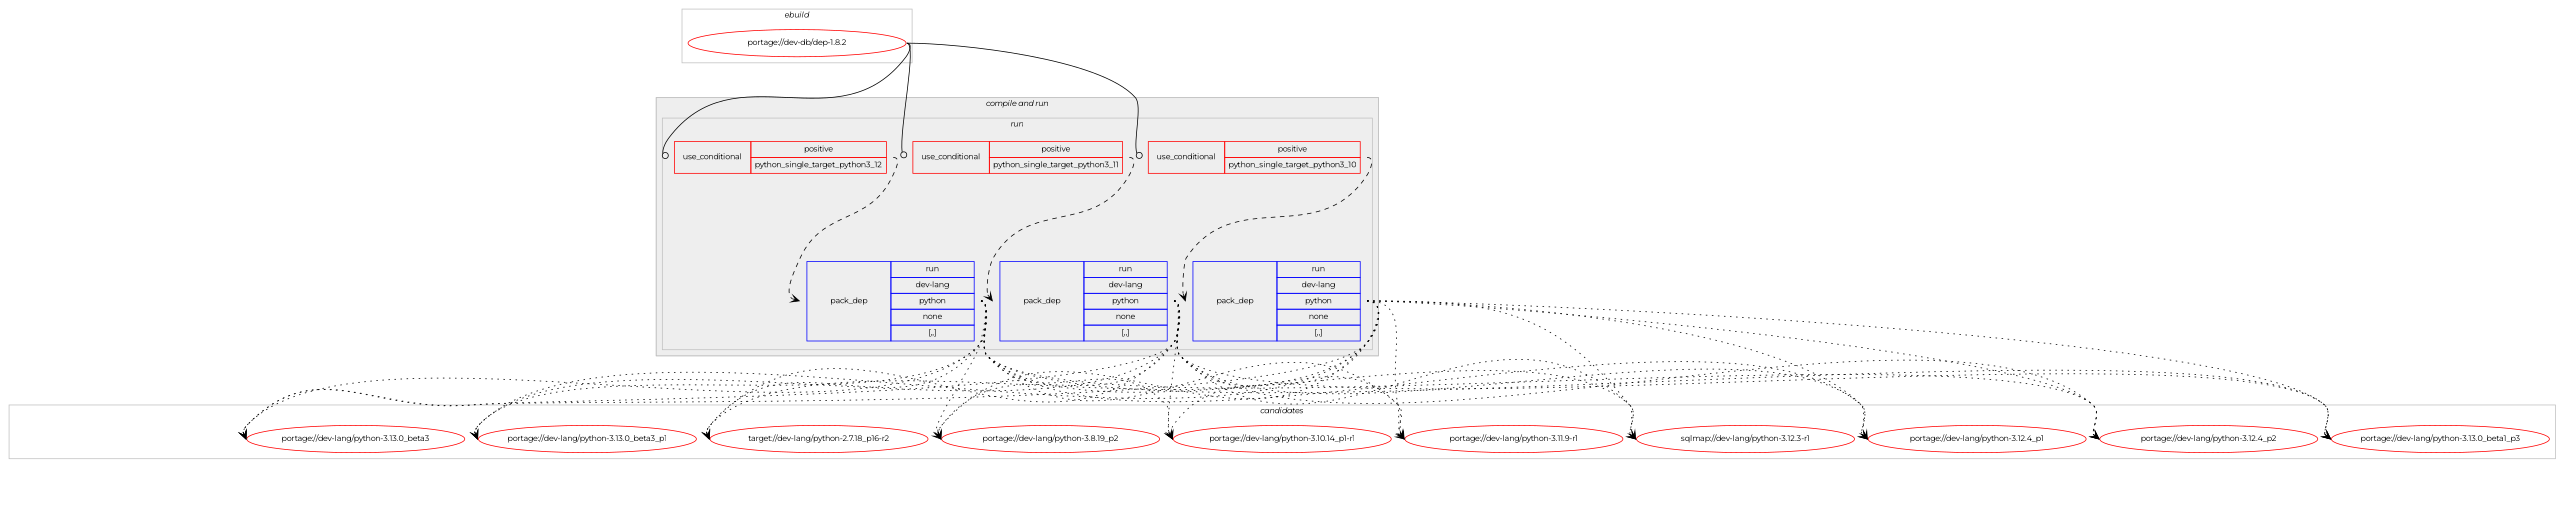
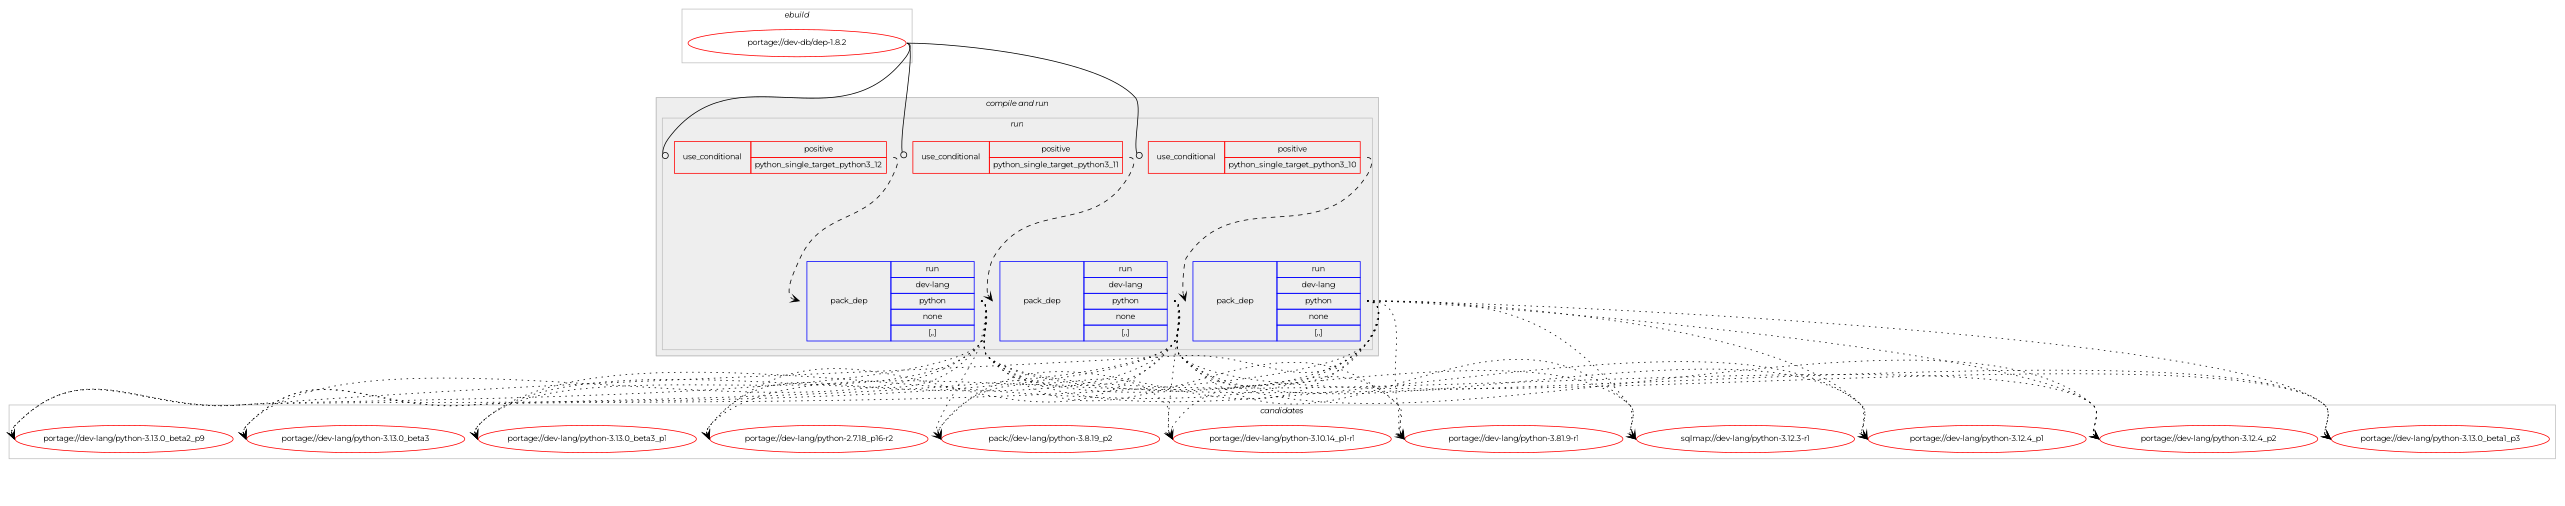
  digraph {
    compound=true
    concentrate=true
    fontname=Montserrat
    fontsize=10
    newrank=true
    rankdir=TB
    ranksep=1.5
    node [color=red fontname=Montserrat fontsize=10]
    edge [arrowhead=vee fontname=Montserrat headport=w style=dotted tailport=e weight=100]
    n1 [label="portage://dev-db/dep-1.8.2" width=4]
    n2 [color=blue label=<<TABLE BORDER="0" CELLBORDER="1" CELLSPACING="0" CELLPADDING="4" WIDTH="220"><TR><TD ROWSPAN="6" CELLPADDING="30">pack_dep</TD></TR><TR><TD WIDTH="110">run</TD></TR><TR><TD>dev-lang</TD></TR><TR><TD>python</TD></TR><TR><TD>none</TD></TR><TR><TD>[,,]</TD></TR></TABLE>> shape=none]
    n3 [label=<<TABLE BORDER="0" CELLBORDER="1" CELLSPACING="0" CELLPADDING="4"><TR><TD ROWSPAN="3" CELLPADDING="10">use_conditional</TD></TR><TR><TD>positive</TD></TR><TR><TD>python_single_target_python3_10</TD></TR></TABLE>> shape=none]
    n4 [color=blue label=<<TABLE BORDER="0" CELLBORDER="1" CELLSPACING="0" CELLPADDING="4" WIDTH="220"><TR><TD ROWSPAN="6" CELLPADDING="30">pack_dep</TD></TR><TR><TD WIDTH="110">run</TD></TR><TR><TD>dev-lang</TD></TR><TR><TD>python</TD></TR><TR><TD>none</TD></TR><TR><TD>[,,]</TD></TR></TABLE>> shape=none]
    n5 [label=<<TABLE BORDER="0" CELLBORDER="1" CELLSPACING="0" CELLPADDING="4"><TR><TD ROWSPAN="3" CELLPADDING="10">use_conditional</TD></TR><TR><TD>positive</TD></TR><TR><TD>python_single_target_python3_11</TD></TR></TABLE>> shape=none]
    n6 [color=blue label=<<TABLE BORDER="0" CELLBORDER="1" CELLSPACING="0" CELLPADDING="4" WIDTH="220"><TR><TD ROWSPAN="6" CELLPADDING="30">pack_dep</TD></TR><TR><TD WIDTH="110">run</TD></TR><TR><TD>dev-lang</TD></TR><TR><TD>python</TD></TR><TR><TD>none</TD></TR><TR><TD>[,,]</TD></TR></TABLE>> shape=none]
    n7 [label=<<TABLE BORDER="0" CELLBORDER="1" CELLSPACING="0" CELLPADDING="4"><TR><TD ROWSPAN="3" CELLPADDING="10">use_conditional</TD></TR><TR><TD>positive</TD></TR><TR><TD>python_single_target_python3_12</TD></TR></TABLE>> shape=none]
    n8 [label="portage://dev-lang/python-3.13.0_beta3_p1" width=4]
    n9 [label="portage://dev-lang/python-3.13.0_beta3" width=4]
+   n10 [label="portage://dev-lang/python-3.13.0_beta2_p9" width=4]
    n11 [label="portage://dev-lang/python-3.13.0_beta1_p3" width=4]
    n12 [label="portage://dev-lang/python-3.12.4_p2" width=4]
    n13 [label="portage://dev-lang/python-3.12.4_p1" width=4]
    n14 [label="sqlmap://dev-lang/python-3.12.3-r1" width=4]
-   n15 [label="portage://dev-lang/python-3.11.9-r1" width=4]
+   n15 [label="portage://dev-lang/python-3.81.9-r1" width=4]
    n16 [label="portage://dev-lang/python-3.10.14_p1-r1" width=4]
-   n17 [label="portage://dev-lang/python-3.8.19_p2" width=4]
-   n18 [label="target://dev-lang/python-2.7.18_p16-r2" width=4]
+   n17 [label="pack://dev-lang/python-3.8.19_p2" width=4]
+   n18 [label="portage://dev-lang/python-2.7.18_p16-r2" width=4]
    subgraph cluster_1 {
      color=gray
      label=<<i>ebuild</i>>
      n1
    }
    subgraph cluster_2 {
      color=gray
      label=<<i>dependencies</i>>
      subgraph cluster_3 {
        color=gray
        fillcolor="#eeeeee"
        label=<<i>compile</i>>
        style=filled
      }
      subgraph cluster_4 {
        color=gray
        fillcolor="#eeeeee"
        label=<<i>compile and run</i>>
        style=filled
      }
      subgraph cluster_5 {
        color=gray
        fillcolor="#eeeeee"
        label=<<i>run</i>>
        style=filled
        subgraph sub_6 {
          color=gray
          fillcolor="#eeeeee"
          label=<<i>run</i>>
          style=filled
          n3
          subgraph sub_7 {
            color=gray
            fillcolor="#eeeeee"
            label=<<i>run</i>>
            style=filled
            n2
          }
        }
        subgraph sub_8 {
          color=gray
          fillcolor="#eeeeee"
          label=<<i>run</i>>
          style=filled
          n5
          subgraph sub_9 {
            color=gray
            fillcolor="#eeeeee"
            label=<<i>run</i>>
            style=filled
            n4
          }
        }
        subgraph sub_10 {
          color=gray
          fillcolor="#eeeeee"
          label=<<i>run</i>>
          style=filled
          n7
          subgraph sub_11 {
            color=gray
            fillcolor="#eeeeee"
            label=<<i>run</i>>
            style=filled
            n6
          }
        }
      }
    }
    subgraph cluster_12 {
      color=gray
      label=<<i>candidates</i>>
      rank=same
      subgraph sub_13 {
        color=black
        label=<<i>candidates</i>>
        nodesep=1
        rank=same
        n8
        n9
+       n10
        n11
        n12
        n13
        n14
        n15
        n16
        n17
        n18
      }
      subgraph sub_14 {
        color=black
        label=<<i>candidates</i>>
        nodesep=1
        rank=same
        n8
        n9
+       n10
        n11
        n12
        n13
        n14
        n15
        n16
        n17
        n18
      }
      subgraph sub_15 {
        color=black
        label=<<i>candidates</i>>
        nodesep=1
        rank=same
        n8
        n9
+       n10
        n11
        n12
        n13
        n14
        n15
        n16
        n17
        n18
      }
    }
    n1 -> n3 [arrowhead=odot style=solid weight=20]
    n1 -> n5 [arrowhead=odot style=solid weight=20]
    n1 -> n7 [arrowhead=odot style=solid weight=20]
    n2 -> n8
    n2 -> n9
+   n2 -> n10
    n2 -> n11
    n2 -> n12
    n2 -> n13
    n2 -> n14
    n2 -> n15
    n2 -> n16
    n2 -> n17
    n2 -> n18
    n3 -> n2 [style=dashed weight=20]
    n4 -> n8
    n4 -> n9
+   n4 -> n10
    n4 -> n11
    n4 -> n12
    n4 -> n13
    n4 -> n14
    n4 -> n15
    n4 -> n16
    n4 -> n17
    n4 -> n18
    n5 -> n4 [style=dashed weight=20]
    n6 -> n8
    n6 -> n9
+   n6 -> n10
    n6 -> n11
    n6 -> n12
    n6 -> n13
    n6 -> n14
    n6 -> n15
    n6 -> n16
    n6 -> n17
    n6 -> n18
    n7 -> n6 [style=dashed weight=20]
  }
